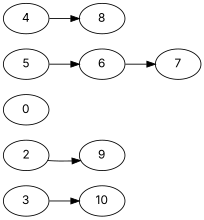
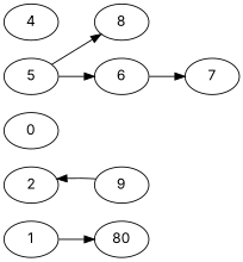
  digraph {
    fontname=Inter
    rankdir=LR
    node [alpha=0.17 fontname=Inter]
    edge [fontname=Inter]
-   10 [alpha=0.19]
-   1 [label=3]
+   10 [alpha=0.19 label=80]
+   1
    2 [alpha=0.07]
    9 [alpha=0.20]
    n5 [alpha=0.10 label=0]
    4 [alpha=0.06]
    5 [alpha=0.07]
    6
    8 [alpha=0.04]
    7 [alpha=0.16]
    1 -> 10
-   2 -> 9
+   9 -> 2
    5 -> 6
-   4 -> 8
+   5 -> 8
    6 -> 7
  }
